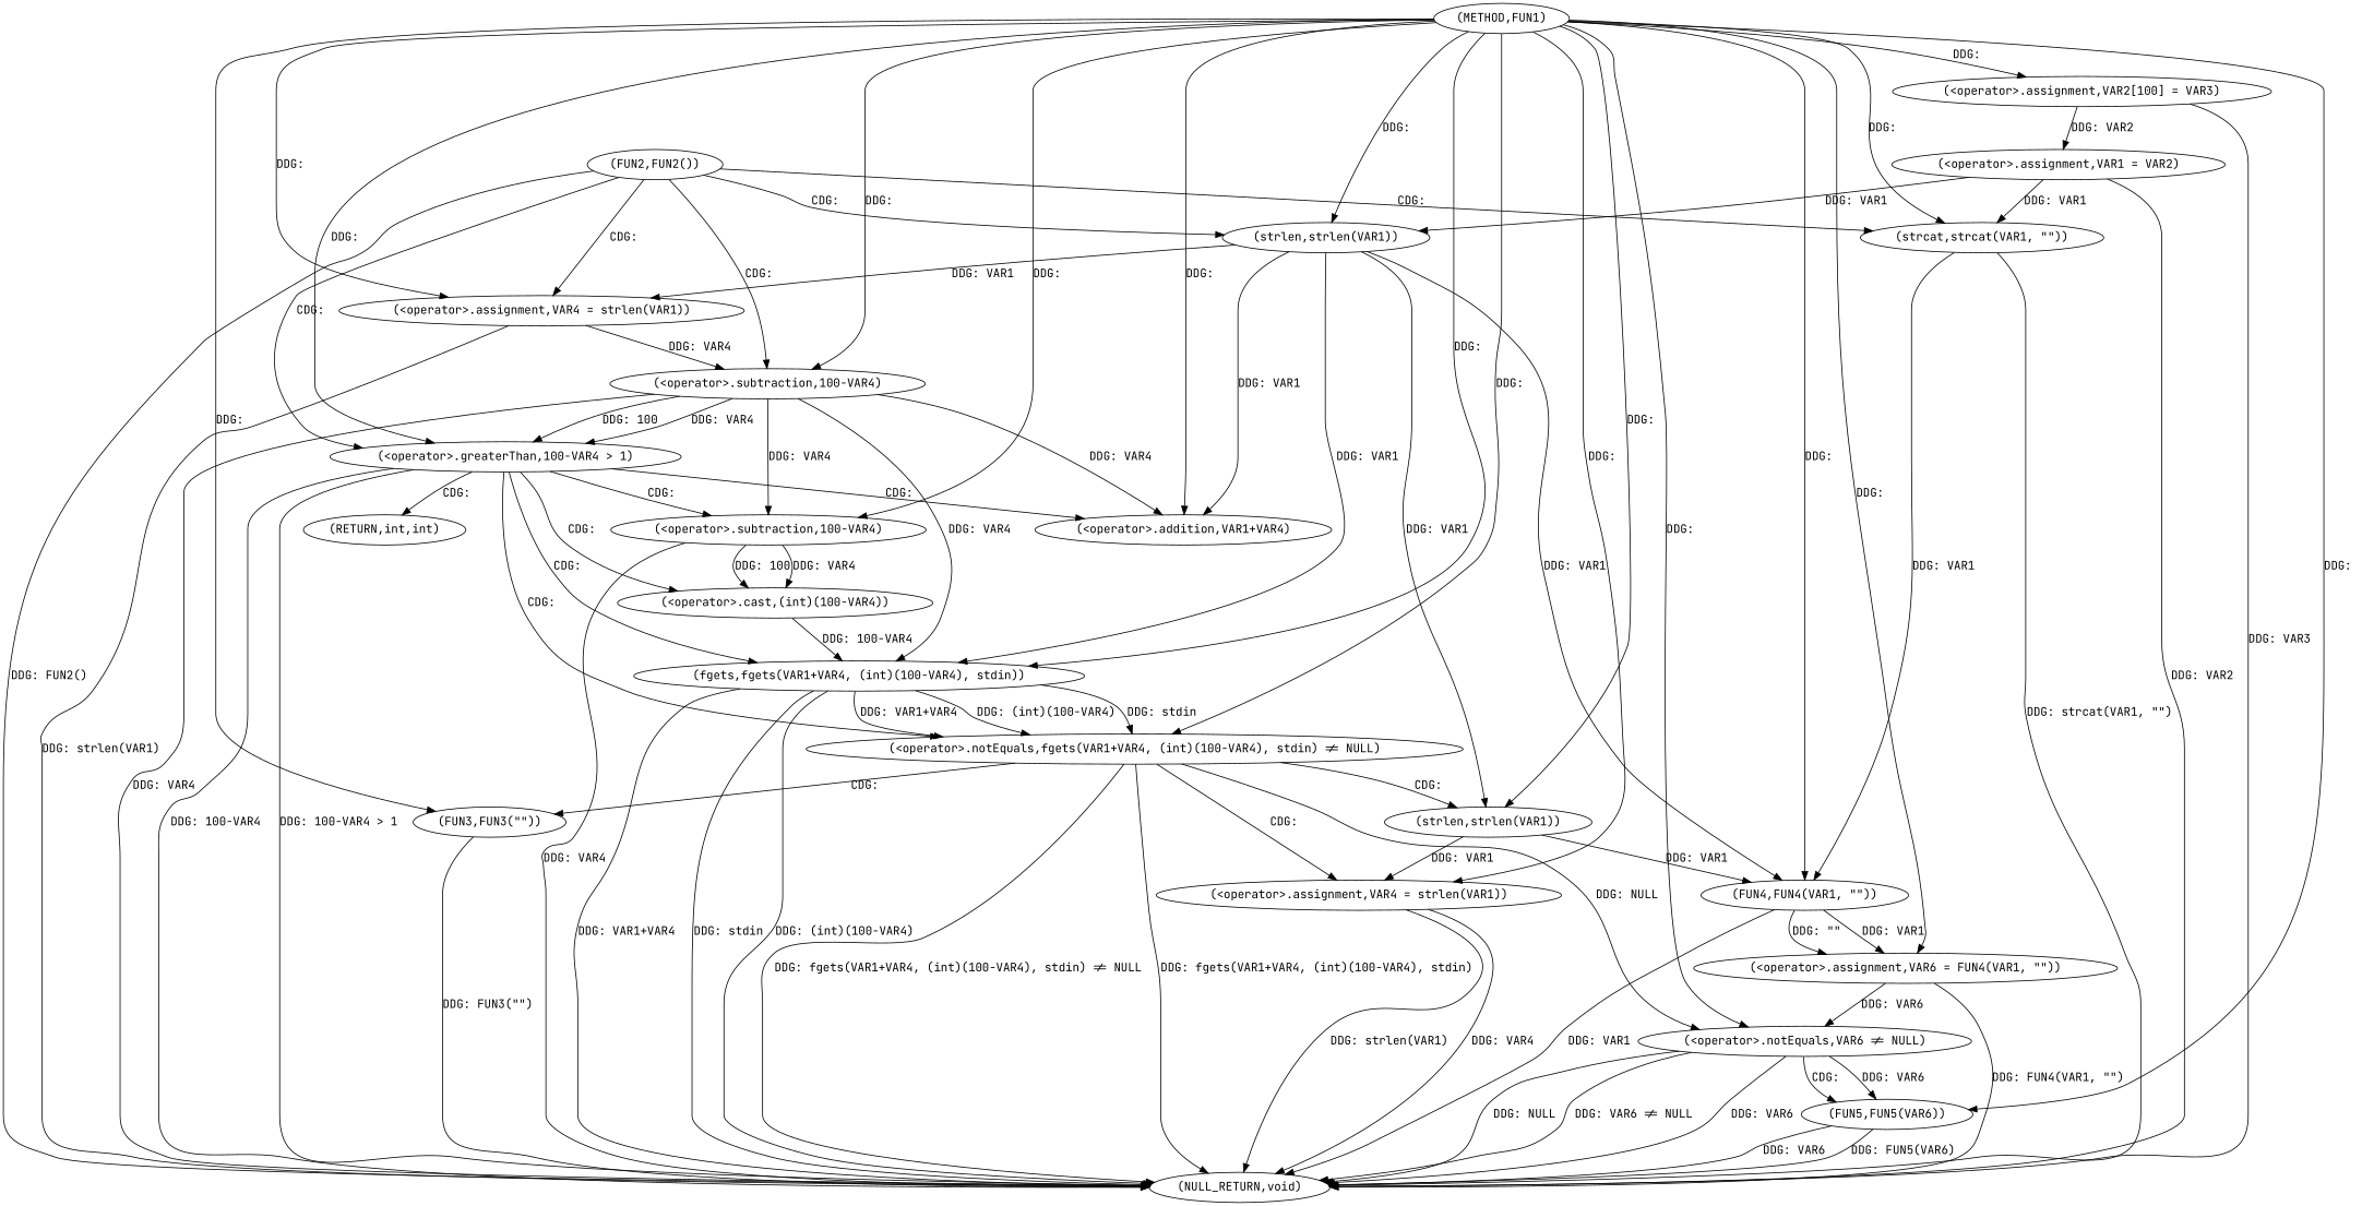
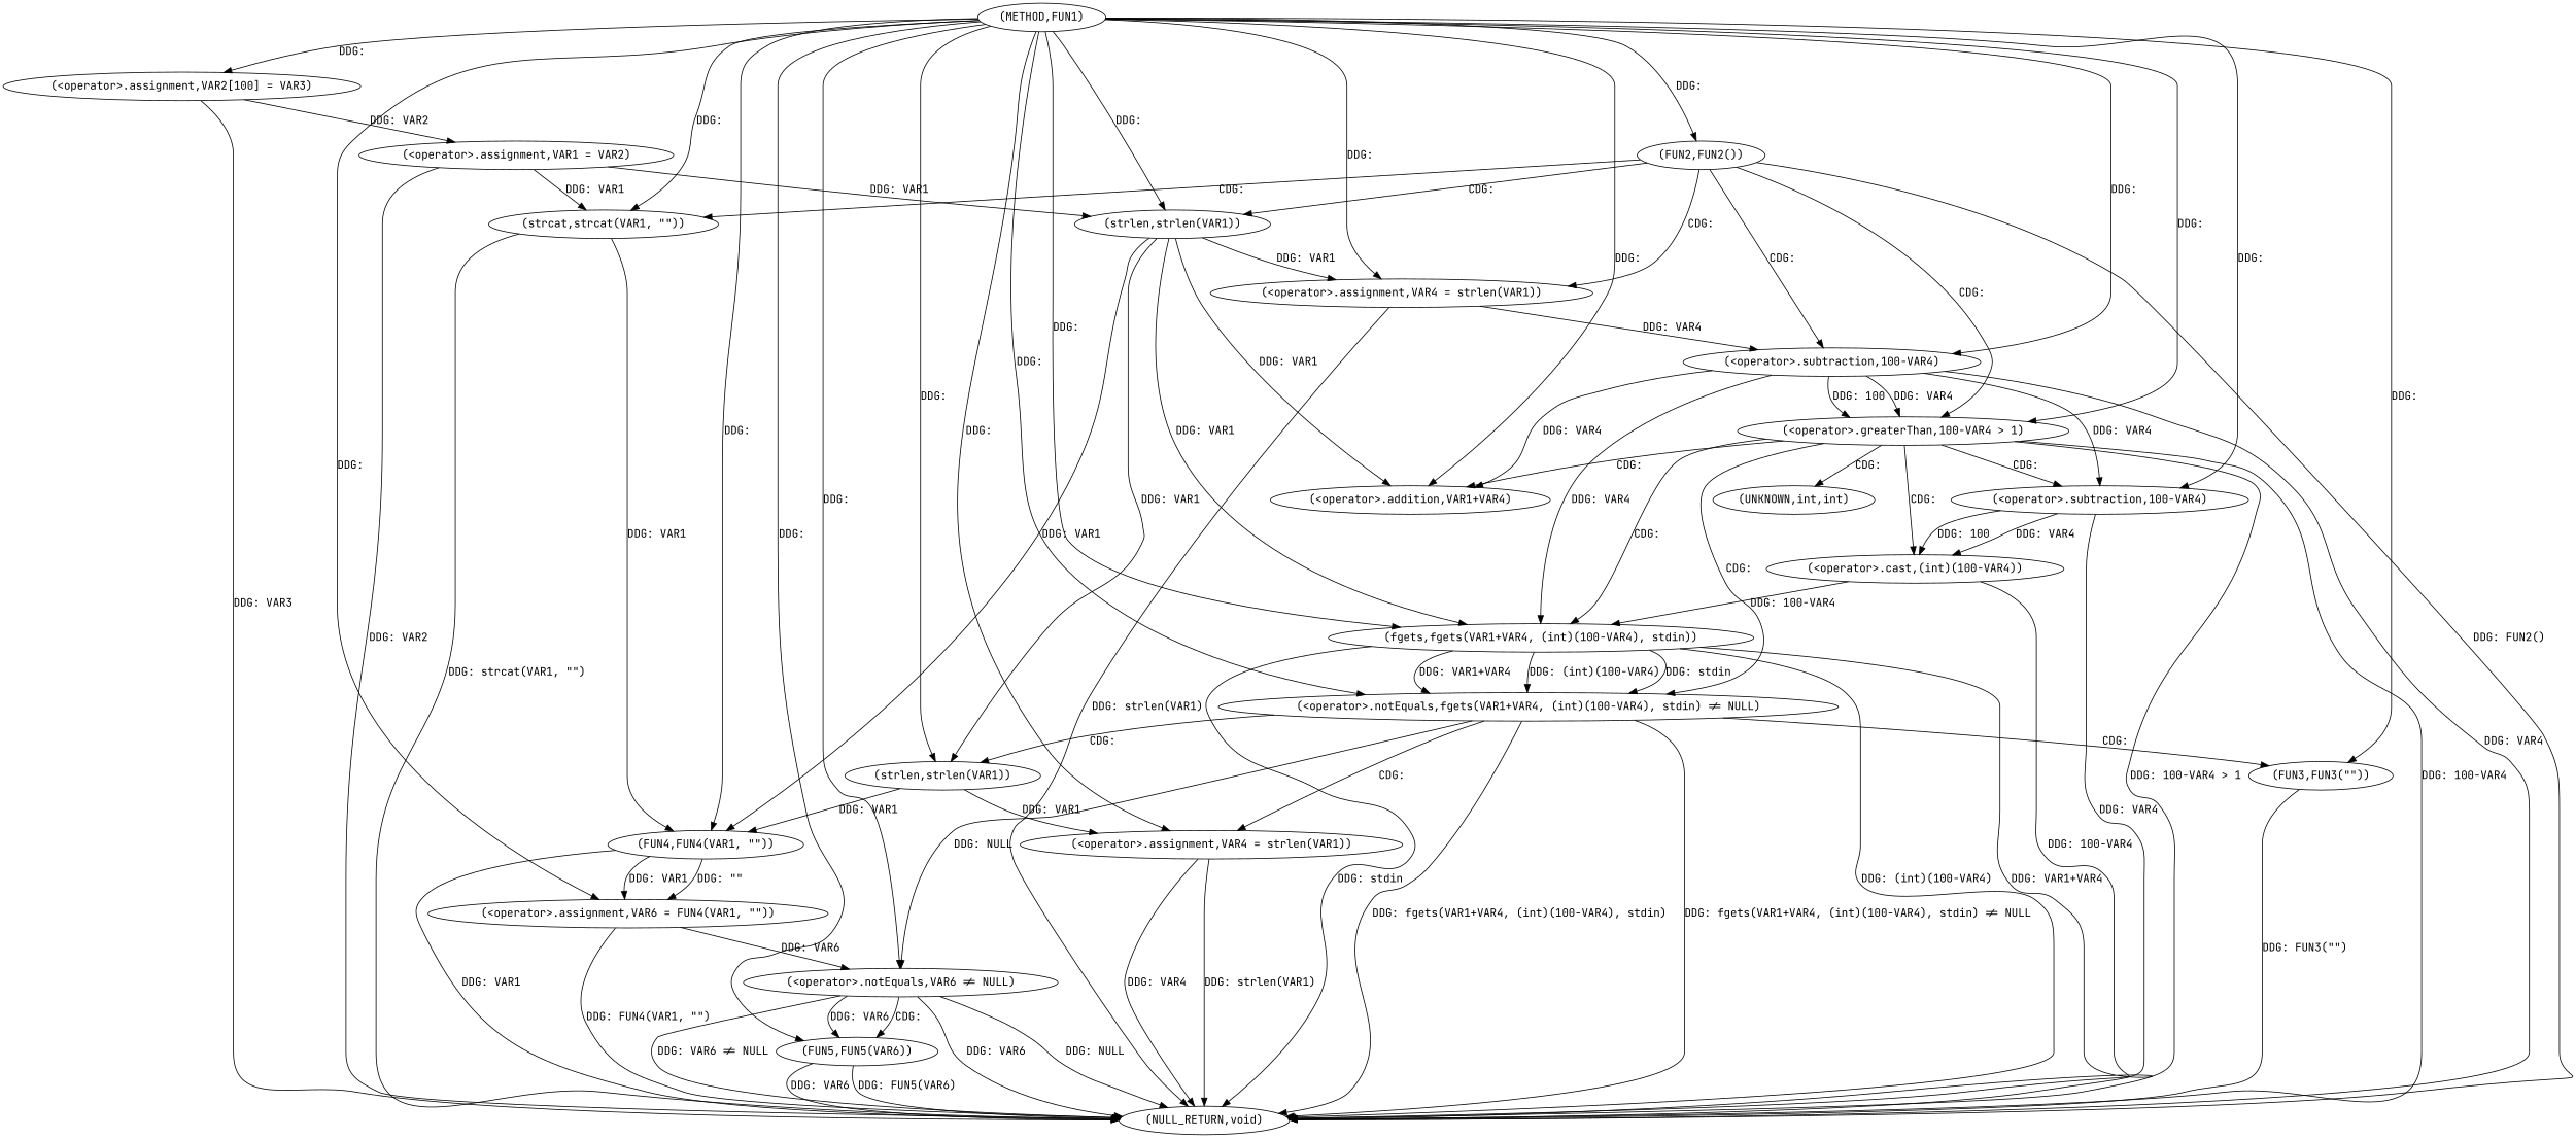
  digraph {
    fontname="JetBrains Mono"
    node [fontname="JetBrains Mono"]
    edge [fontname="JetBrains Mono"]
    n1 [label="(METHOD,FUN1)"]
    n2 [label="(<operator>.assignment,VAR2[100] = VAR3)"]
    n3 [label="(FUN2,FUN2())"]
    n4 [label="(<operator>.assignment,VAR4 = strlen(VAR1))"]
    n5 [label="(strlen,strlen(VAR1))"]
    n6 [label="(<operator>.greaterThan,100-VAR4 > 1)"]
    n7 [label="(<operator>.subtraction,100-VAR4)"]
    n8 [label="(<operator>.notEquals,fgets(VAR1+VAR4, (int)(100-VAR4), stdin) != NULL)"]
    n9 [label="(fgets,fgets(VAR1+VAR4, (int)(100-VAR4), stdin))"]
    n10 [label="(<operator>.addition,VAR1+VAR4)"]
    n11 [label="(<operator>.subtraction,100-VAR4)"]
    n12 [label="(<operator>.assignment,VAR4 = strlen(VAR1))"]
    n13 [label="(strlen,strlen(VAR1))"]
    n14 [label="(FUN3,FUN3(\"\"))"]
    n15 [label="(strcat,strcat(VAR1, \"\"))"]
    n16 [label="(<operator>.assignment,VAR6 = FUN4(VAR1, \"\"))"]
    n17 [label="(FUN4,FUN4(VAR1, \"\"))"]
    n18 [label="(<operator>.notEquals,VAR6 != NULL)"]
    n19 [label="(FUN5,FUN5(VAR6))"]
    n20 [label="(<operator>.assignment,VAR1 = VAR2)"]
    n21 [label="(NULL_RETURN,void)"]
    n22 [label="(<operator>.cast,(int)(100-VAR4))"]
-   n23 [label="(RETURN,int,int)"]
+   n23 [label="(UNKNOWN,int,int)"]
    n1 -> n2 [label="DDG: "]
+   n1 -> n3 [label="DDG: "]
    n1 -> n4 [label="DDG: "]
    n1 -> n5 [label="DDG: "]
    n1 -> n6 [label="DDG: "]
    n1 -> n7 [label="DDG: "]
    n1 -> n8 [label="DDG: "]
    n1 -> n9 [label="DDG: "]
    n1 -> n10 [label="DDG: "]
    n1 -> n11 [label="DDG: "]
    n1 -> n12 [label="DDG: "]
    n1 -> n13 [label="DDG: "]
    n1 -> n14 [label="DDG: "]
    n1 -> n15 [label="DDG: "]
    n1 -> n16 [label="DDG: "]
    n1 -> n17 [label="DDG: "]
    n1 -> n18 [label="DDG: "]
    n1 -> n19 [label="DDG: "]
    n2 -> n20 [label="DDG: VAR2"]
    n2 -> n21 [label="DDG: VAR3"]
    n3 -> n4 [label="CDG: "]
    n3 -> n5 [label="CDG: "]
    n3 -> n6 [label="CDG: "]
    n3 -> n7 [label="CDG: "]
    n3 -> n15 [label="CDG: "]
    n3 -> n21 [label="DDG: FUN2()"]
    n4 -> n7 [label="DDG: VAR4"]
    n4 -> n21 [label="DDG: strlen(VAR1)"]
    n5 -> n4 [label="DDG: VAR1"]
    n5 -> n9 [label="DDG: VAR1"]
    n5 -> n10 [label="DDG: VAR1"]
    n5 -> n13 [label="DDG: VAR1"]
    n5 -> n17 [label="DDG: VAR1"]
    n6 -> n8 [label="CDG: "]
    n6 -> n9 [label="CDG: "]
    n6 -> n10 [label="CDG: "]
    n6 -> n11 [label="CDG: "]
    n6 -> n21 [label="DDG: 100-VAR4 > 1"]
    n6 -> n21 [label="DDG: 100-VAR4"]
    n6 -> n22 [label="CDG: "]
    n6 -> n23 [label="CDG: "]
    n7 -> n6 [label="DDG: 100"]
    n7 -> n6 [label="DDG: VAR4"]
    n7 -> n9 [label="DDG: VAR4"]
    n7 -> n10 [label="DDG: VAR4"]
    n7 -> n11 [label="DDG: VAR4"]
    n7 -> n21 [label="DDG: VAR4"]
    n8 -> n12 [label="CDG: "]
    n8 -> n13 [label="CDG: "]
    n8 -> n14 [label="CDG: "]
    n8 -> n18 [label="DDG: NULL"]
    n8 -> n21 [label="DDG: fgets(VAR1+VAR4, (int)(100-VAR4), stdin) != NULL"]
    n8 -> n21 [label="DDG: fgets(VAR1+VAR4, (int)(100-VAR4), stdin)"]
    n9 -> n8 [label="DDG: VAR1+VAR4"]
    n9 -> n8 [label="DDG: (int)(100-VAR4)"]
    n9 -> n8 [label="DDG: stdin"]
    n9 -> n21 [label="DDG: (int)(100-VAR4)"]
    n9 -> n21 [label="DDG: VAR1+VAR4"]
    n9 -> n21 [label="DDG: stdin"]
    n11 -> n21 [label="DDG: VAR4"]
    n11 -> n22 [label="DDG: 100"]
    n11 -> n22 [label="DDG: VAR4"]
    n12 -> n21 [label="DDG: strlen(VAR1)"]
    n12 -> n21 [label="DDG: VAR4"]
    n13 -> n12 [label="DDG: VAR1"]
    n13 -> n17 [label="DDG: VAR1"]
    n14 -> n21 [label="DDG: FUN3(\"\")"]
    n15 -> n17 [label="DDG: VAR1"]
    n15 -> n21 [label="DDG: strcat(VAR1, \"\")"]
    n16 -> n18 [label="DDG: VAR6"]
    n16 -> n21 [label="DDG: FUN4(VAR1, \"\")"]
    n17 -> n16 [label="DDG: VAR1"]
    n17 -> n16 [label="DDG: \"\""]
    n17 -> n21 [label="DDG: VAR1"]
    n18 -> n19 [label="DDG: VAR6"]
    n18 -> n19 [label="CDG: "]
    n18 -> n21 [label="DDG: NULL"]
    n18 -> n21 [label="DDG: VAR6"]
    n18 -> n21 [label="DDG: VAR6 != NULL"]
    n19 -> n21 [label="DDG: FUN5(VAR6)"]
    n19 -> n21 [label="DDG: VAR6"]
    n20 -> n5 [label="DDG: VAR1"]
    n20 -> n15 [label="DDG: VAR1"]
    n20 -> n21 [label="DDG: VAR2"]
    n22 -> n9 [label="DDG: 100-VAR4"]
+   n22 -> n21 [label="DDG: 100-VAR4"]
  }
